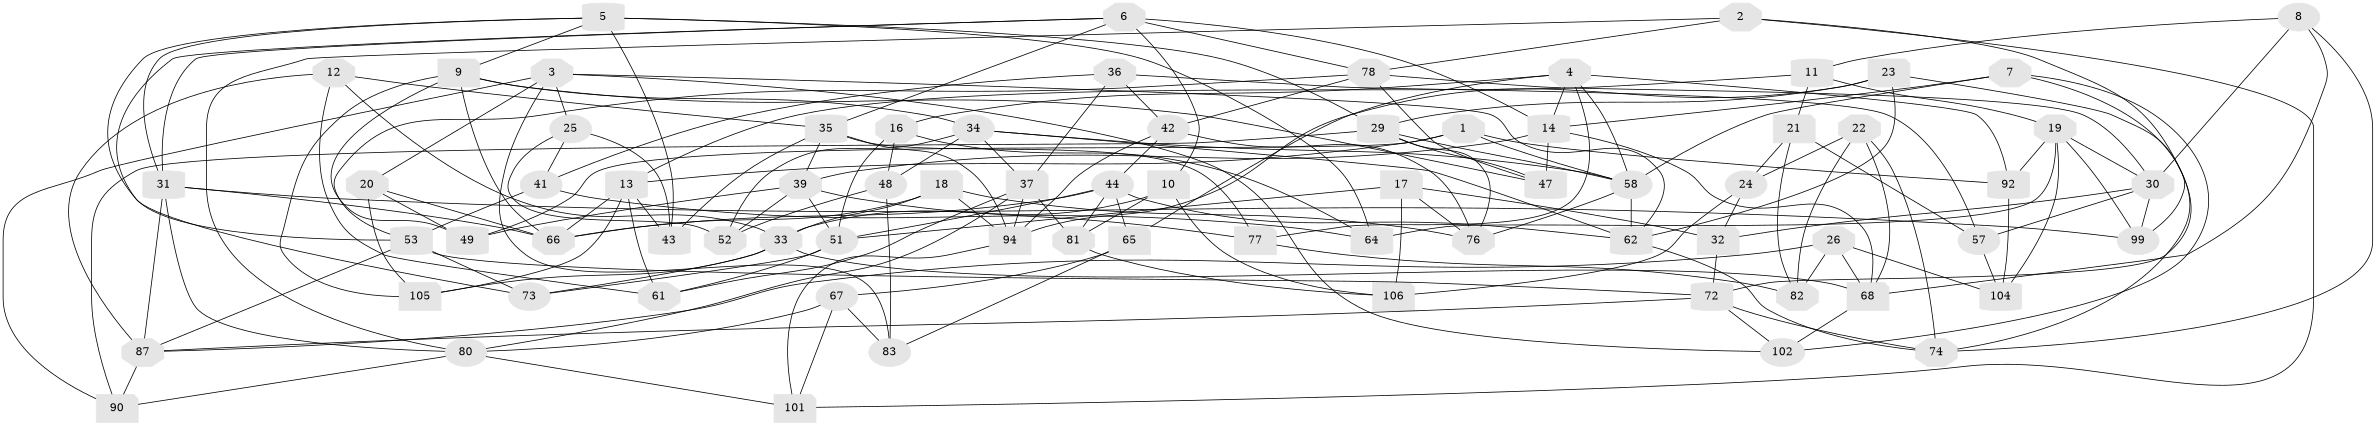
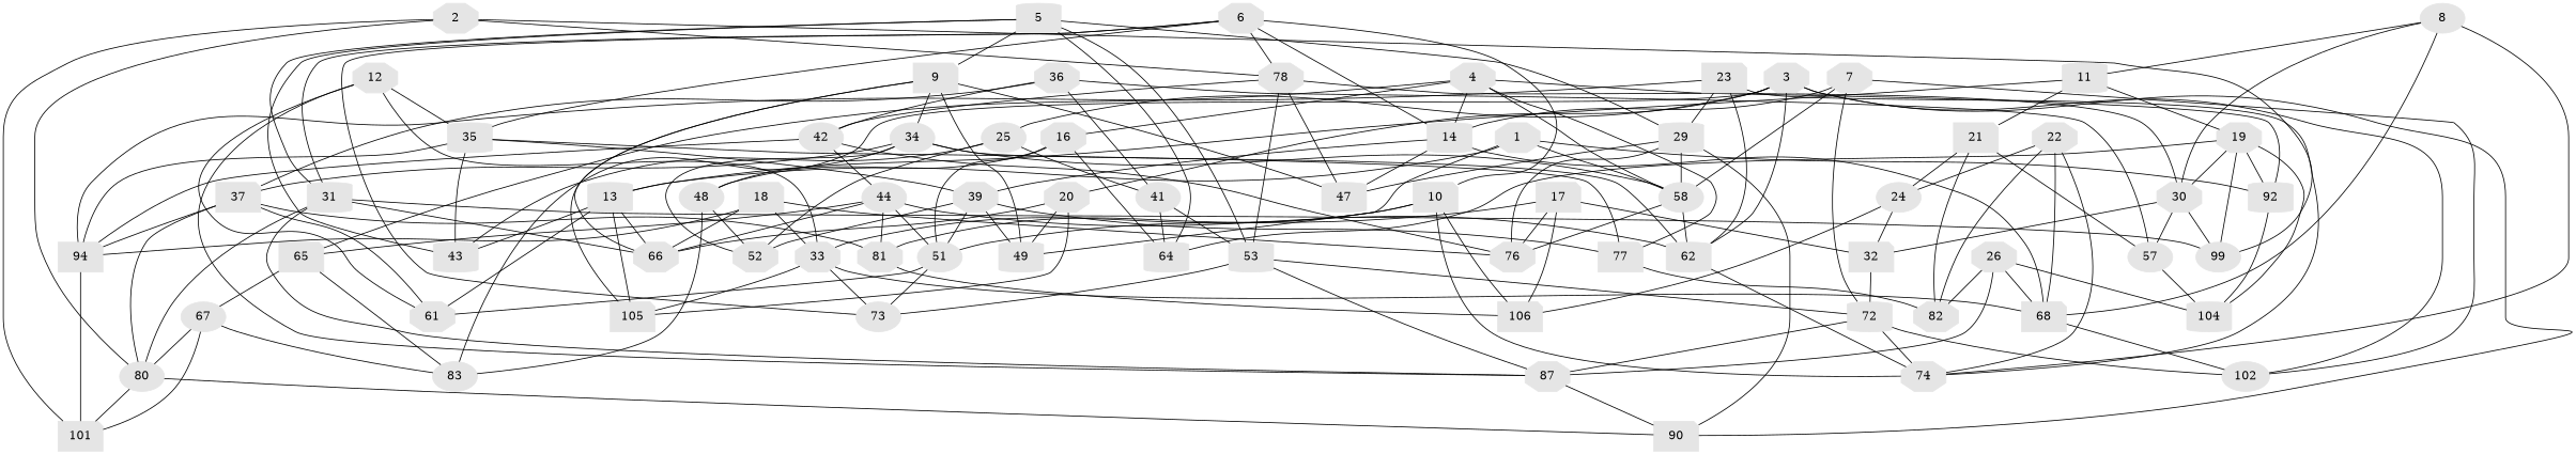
  graph {
    node [color=gray90 shape=octagon style=filled]
    10 [shape=note super="+27"]
    74 [super="+100"]
    33 [super="+71"]
    81
    106 [shape=note]
    13 [shape=cylinder super="+50"]
    1
    49 [shape=cylinder]
    92 [shape=cylinder]
    58 [shape=ellipse super="+96"]
    43 [shape=cylinder]
    66 [super="+69"]
    105 [shape=note]
    61
    104 [shape=cylinder]
    n16 [label=78 super="+46"]
    53 [shape=cylinder super="+55"]
    30 [super="+84"]
    47 [shape=cylinder]
    42 [shape=ellipse super="+78"]
    2
    80 [shape=ellipse super="+86"]
    99 [shape=ellipse]
    101 [shape=note]
    90 [shape=note]
    3 [super="+75"]
    20
    25 [shape=ellipse]
    62 [shape=cylinder super="+63"]
    83 [shape=ellipse]
    102 [shape=ellipse]
    41 [shape=ellipse]
    52
    4 [super="+45"]
    14 [shape=cylinder super="+15"]
    16
    65 [shape=note]
    77 [shape=note]
    68 [shape=note super="+70"]
    39 [super="+40"]
    64 [shape=cylinder]
    48 [shape=ellipse]
    51 [shape=ellipse super="+59"]
    76 [super="+79"]
    67 [shape=ellipse]
    82
    5 [shape=cylinder super="+93"]
    9 [shape=note super="+60"]
    29 [shape=cylinder super="+54"]
    31 [shape=cylinder super="+88"]
    34 [shape=ellipse super="+97"]
    87 [super="+98"]
    73 [shape=ellipse]
    72 [shape=cylinder super="+95"]
    6 [super="+38"]
    35 [shape=cylinder super="+91"]
    94 [shape=note super="+103"]
    7
    8 [shape=ellipse]
    11 [shape=cylinder]
    19 [super="+56"]
    21 [shape=note]
    32 [shape=note]
    57 [shape=ellipse]
    37 [shape=note super="+89"]
    24 [shape=ellipse]
    12
    17 [shape=note]
    18 [shape=note]
    22
    23 [shape=note]
    26
    44 [shape=ellipse super="+85"]
    36
+   10 -- 74
    10 -- 33
    10 -- 81
    10 -- 106
    33 -- 105
    33 -- 68
    33 -- 73
    81 -- 106
    13 -- 43
    13 -- 66
    13 -- 105
    13 -- 61
    1 -- 13
    1 -- 49
    1 -- 92
    1 -- 58
    92 -- 104
    58 -- 62
    58 -- 76
    n16 -- 53
    n16 -- 30
    n16 -- 47
    n16 -- 42
    53 -- 87
    53 -- 73
    53 -- 72
    30 -- 99
    30 -- 32
    30 -- 57
    42 -- 76 [weight=2]
    42 -- 94
    42 -- 44
    2 -- n16
    2 -- 80
    2 -- 99
    2 -- 101
    80 -- 101
    80 -- 90
    3 -- 90
    3 -- 20
    3 -- 25
    3 -- 62
    3 -- 83
    3 -- 102
    20 -- 49
    20 -- 66
    20 -- 105
    25 -- 43
    25 -- 41
    25 -- 52
    62 -- 74
    41 -- 53
    41 -- 64
    4 -- 92
    4 -- 58
    4 -- 14
    4 -- 16
    4 -- 65
    4 -- 77
    14 -- 47
    14 -- 68
    14 -- 39
    16 -- 64
    16 -- 48
    16 -- 51
    65 -- 83
    65 -- 67
    77 -- 82
    68 -- 102
    39 -- 49
    39 -- 52
    39 -- 77
    39 -- 51
    48 -- 83
    48 -- 52
    51 -- 61
    51 -- 73
    67 -- 80
    67 -- 101
    67 -- 83
    5 -- 43
    5 -- 53
    5 -- 64
    5 -- 9
    5 -- 29
    5 -- 31
    9 -- 49
    9 -- 66
    9 -- 105
    9 -- 47
    9 -- 34
    29 -- 58
    29 -- 47
    29 -- 90
    29 -- 76
    31 -- 66
    31 -- 80
    31 -- 99
    31 -- 87
    34 -- 58
    34 -- 62
    34 -- 52
    34 -- 48
    34 -- 37
    87 -- 90
    72 -- 74
    72 -- 102
    72 -- 87
    6 -- 10
    6 -- n16
    6 -- 14
    6 -- 31
    6 -- 73
    6 -- 35
    35 -- 43
    35 -- 77
    35 -- 39
    35 -- 94
    94 -- 101
    7 -- 58
    7 -- 102
    7 -- 14
    7 -- 72
    8 -- 74
    8 -- 30
    8 -- 68
    8 -- 11
    11 -- 13
    11 -- 19
    11 -- 21
    19 -- 92
    19 -- 104
    19 -- 30
    19 -- 99
    19 -- 64
    21 -- 82
    21 -- 57
    21 -- 24
    32 -- 72
    57 -- 104
    37 -- 81
    37 -- 61
    37 -- 80
    37 -- 94
    24 -- 106
    24 -- 32
    12 -- 33
    12 -- 61
    12 -- 87
    12 -- 35
    17 -- 106
    17 -- 51
    17 -- 76
    17 -- 32
    18 -- 33
    18 -- 66
    18 -- 76
    18 -- 94
    22 -- 74
    22 -- 68
    22 -- 82
    22 -- 24
    23 -- 74
    23 -- 62
    23 -- 29
    23 -- 94
    26 -- 104
    26 -- 68
    26 -- 82
    26 -- 87
    44 -- 81
    44 -- 66
    44 -- 62
    44 -- 65
    44 -- 51
    36 -- 42
    36 -- 41
    36 -- 57
    36 -- 37
  }
